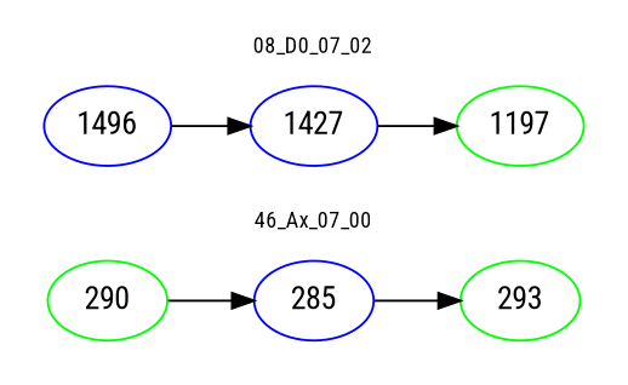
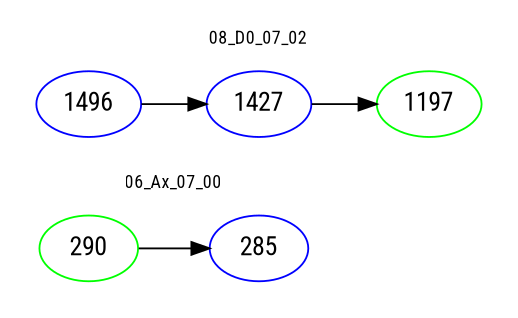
  digraph {
    fontname="Roboto Condensed"
    rankdir=LR
    node [color=green fontname="Roboto Condensed"]
    edge [color=black fontname="Roboto Condensed"]
    n1 [label=290]
    n2 [color=blue label=285]
-   n3 [label=293]
    n4 [color=blue label=1496]
    n5 [color=blue label=1427]
    n6 [label=1197]
    subgraph cluster_1 {
      color=white
      fontsize=10
-     label="46_Ax_07_00"
+     label="06_Ax_07_00"
      n1
      n2
-     n3
    }
    subgraph cluster_2 {
      color=white
      fontsize=10
      label="08_D0_07_02"
      n4
      n5
      n6
    }
    n1 -> n2
-   n2 -> n3
    n4 -> n5
    n5 -> n6
  }
